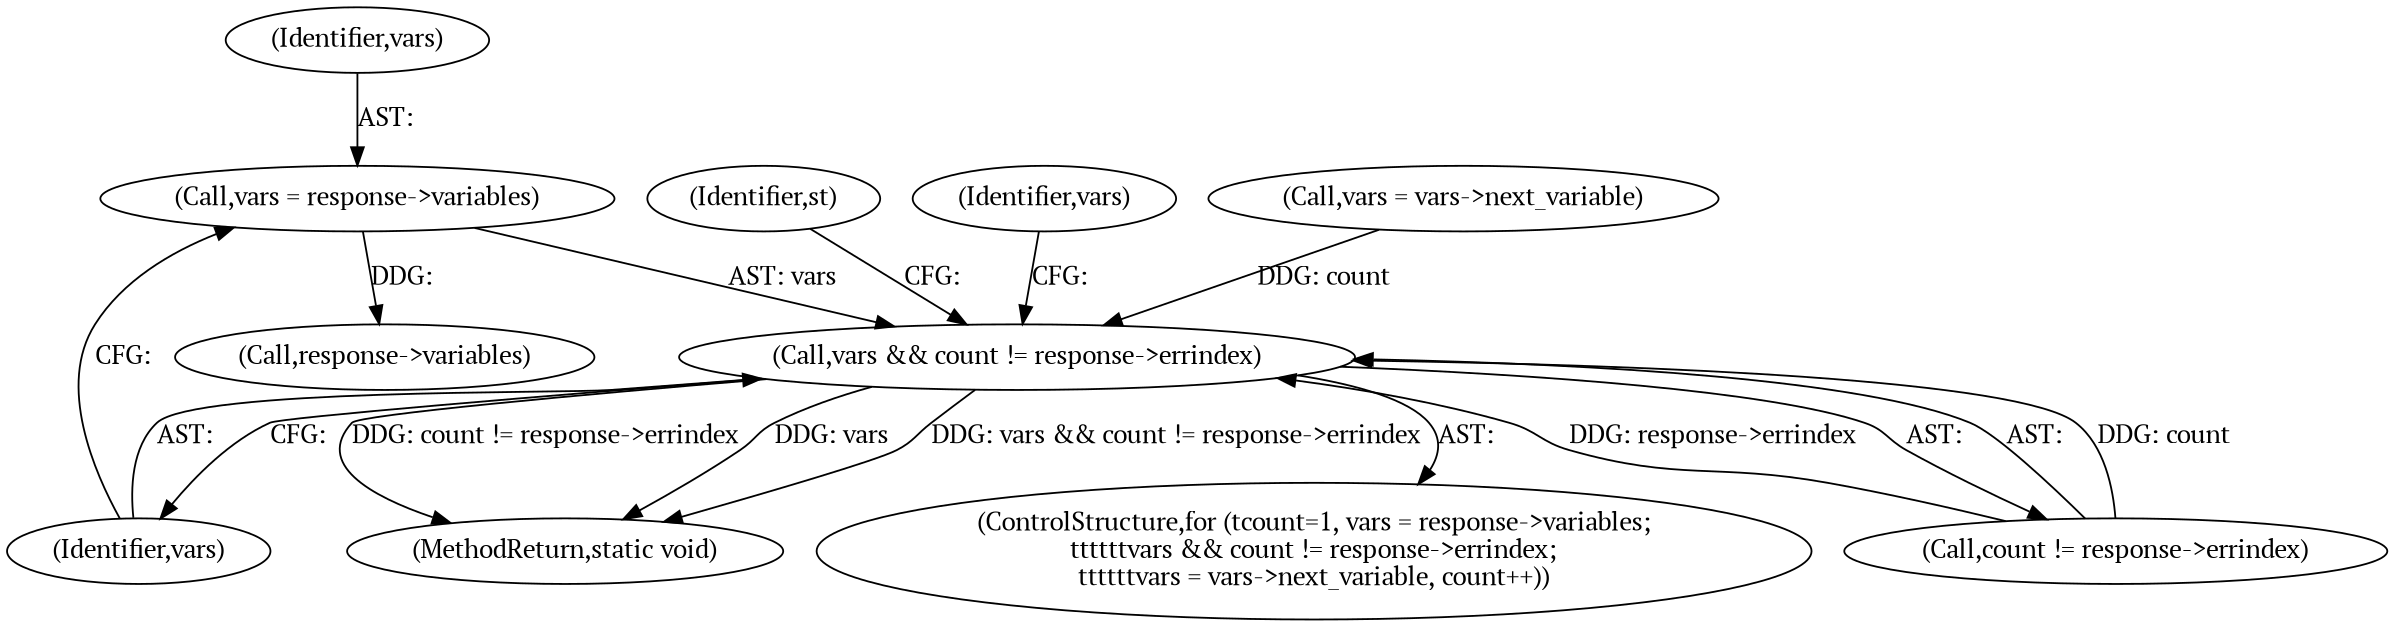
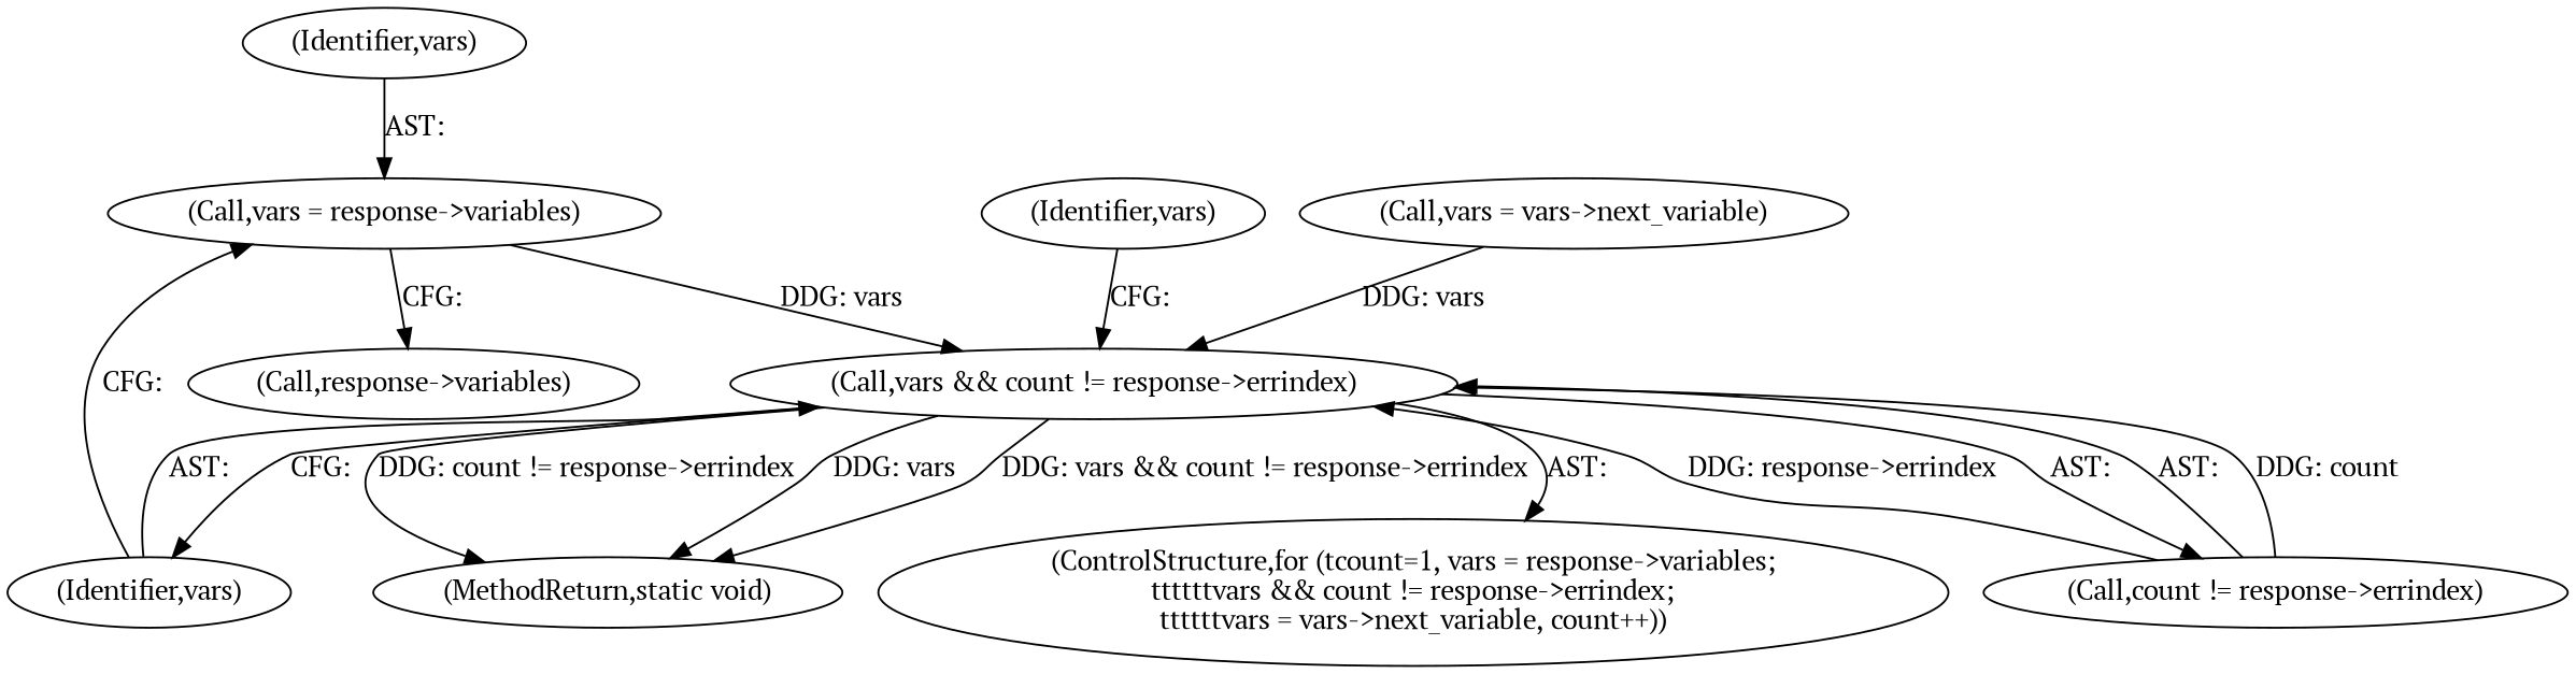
  digraph {
    fontname="PT Serif"
    node [fontname="PT Serif"]
    edge [fontname="PT Serif"]
    n1 [label="(Call,vars = response->variables)"]
    n2 [label="(Call,vars && count != response->errindex)"]
    n3 [label="(Call,response->variables)"]
    n4 [label="(MethodReturn,static void)"]
    n5 [label="(Identifier,vars)"]
    n6 [label="(ControlStructure,for (\tcount=1, vars = response->variables;\n\t\t\t\t\t\tvars && count != response->errindex;\n\t\t\t\t\t\tvars = vars->next_variable, count++))"]
    n7 [label="(Call,count != response->errindex)"]
    n8 [label="(Identifier,vars)"]
    n9 [label="(Identifier,vars)"]
    n10 [label="(Call,vars = vars->next_variable)"]
-   n11 [label="(Identifier,st)"]
-   n1 -> n2 [label="AST: vars"]
-   n1 -> n3 [label="DDG: "]
+   n1 -> n2 [label="DDG: vars"]
+   n1 -> n3 [label="CFG: "]
    n2 -> n4 [label="DDG: vars && count != response->errindex"]
    n2 -> n4 [label="DDG: count != response->errindex"]
    n2 -> n4 [label="DDG: vars"]
    n2 -> n5 [label="CFG: "]
    n2 -> n6 [label="AST: "]
    n2 -> n7 [label="AST: "]
    n5 -> n1 [label="CFG: "]
    n5 -> n2 [label="AST: "]
    n7 -> n2 [label="AST: "]
    n7 -> n2 [label="DDG: count"]
    n7 -> n2 [label="DDG: response->errindex"]
    n8 -> n1 [label="AST: "]
    n9 -> n2 [label="CFG: "]
-   n10 -> n2 [label="DDG: count"]
-   n11 -> n2 [label="CFG: "]
+   n10 -> n2 [label="DDG: vars"]
  }
